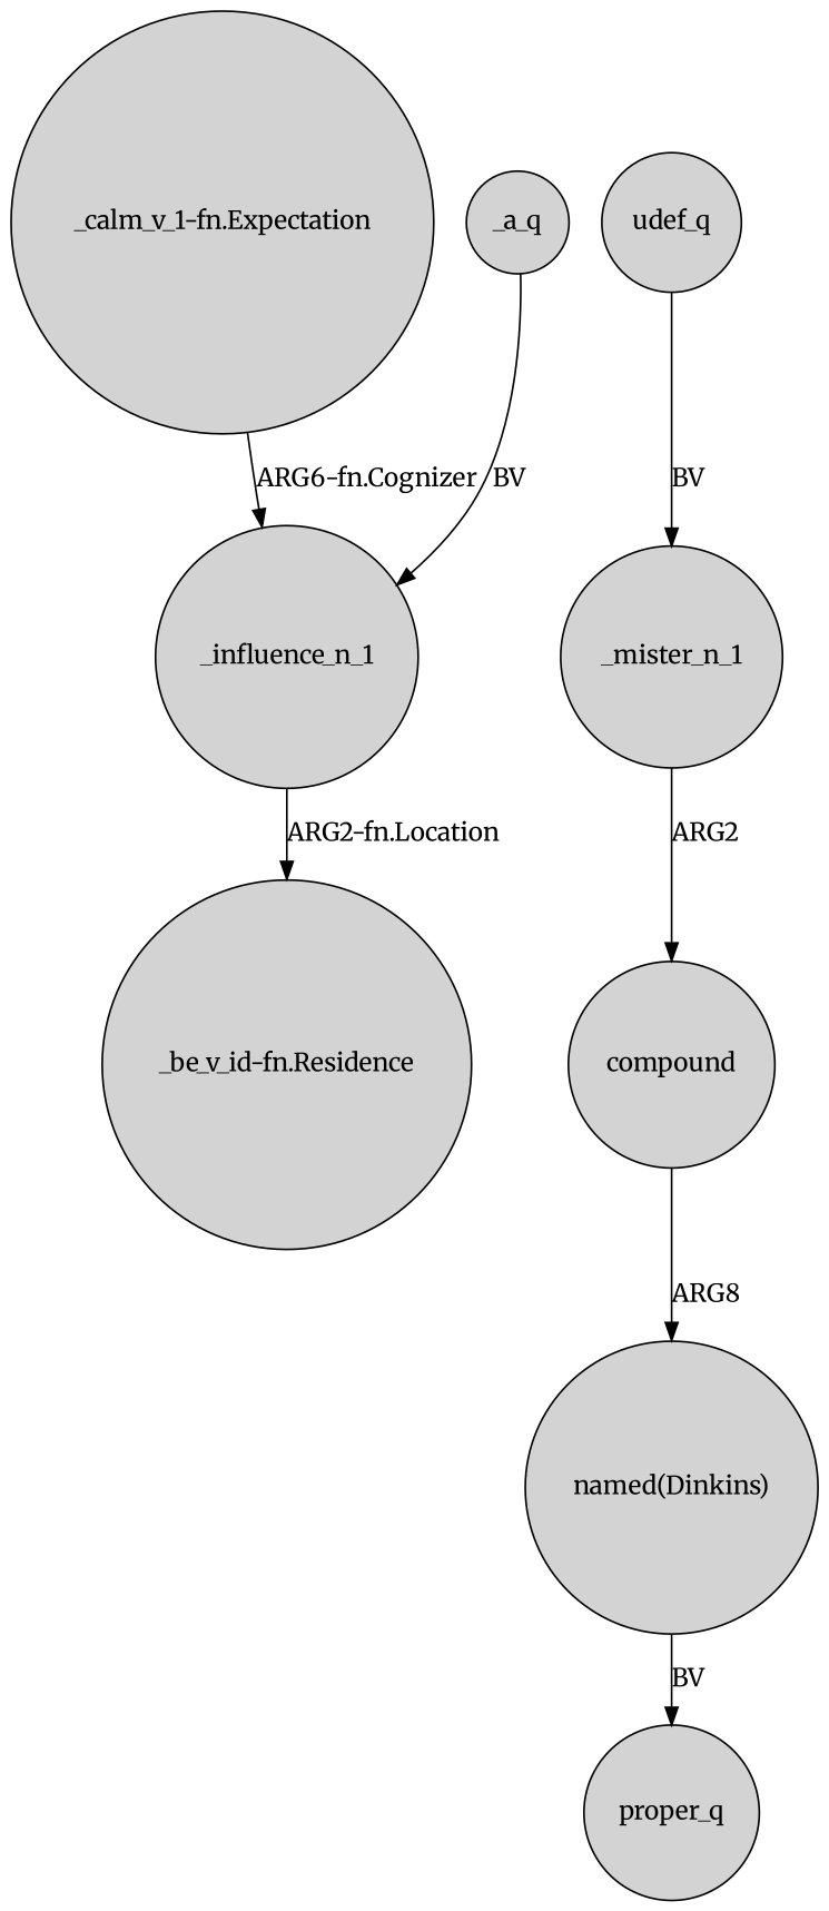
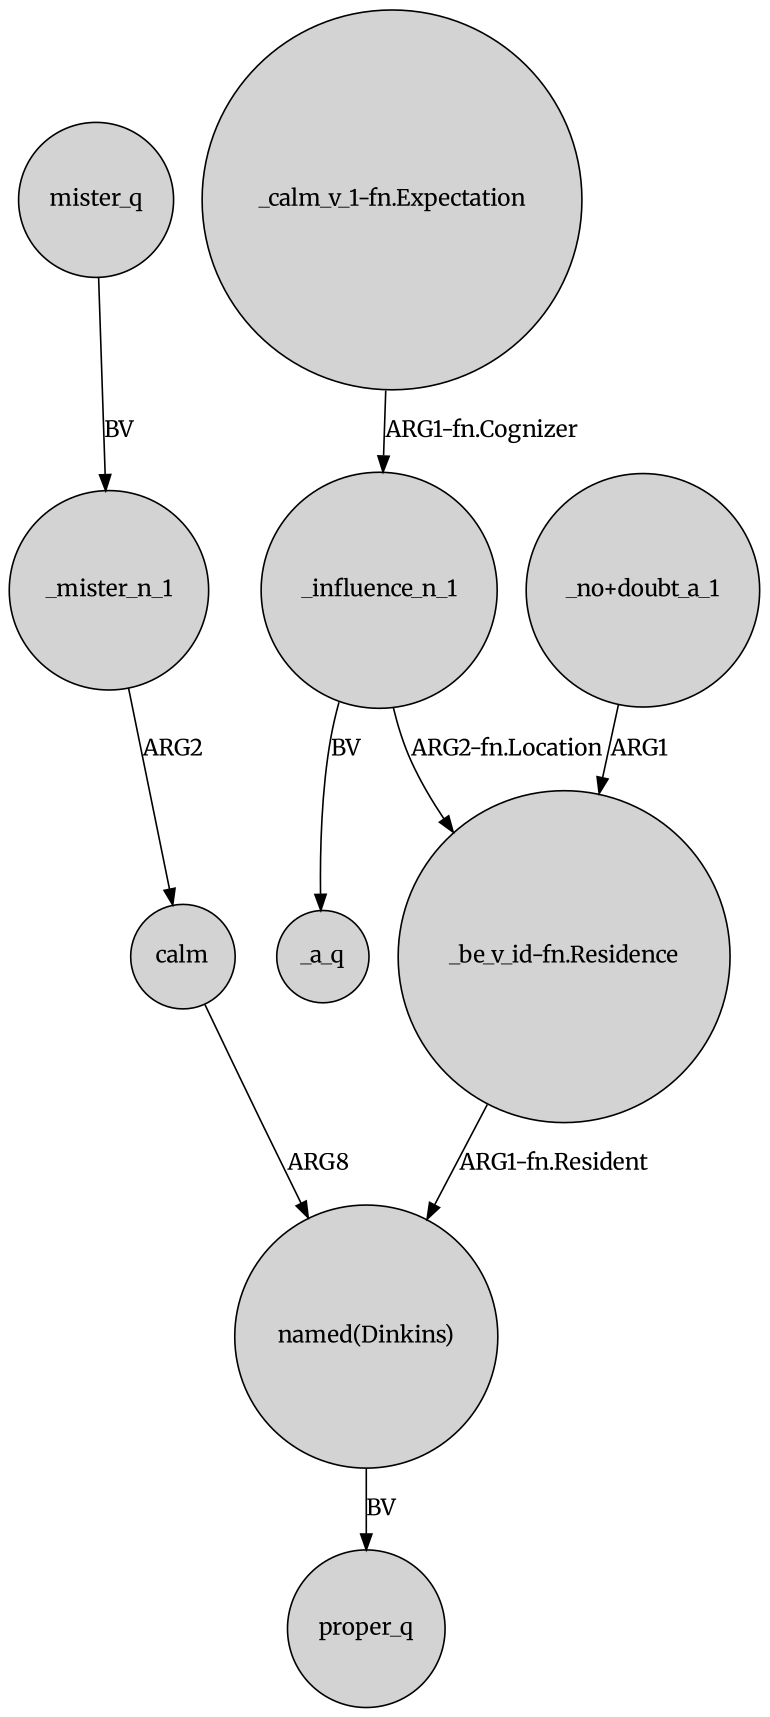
  digraph {
    fontname=Merriweather
    node [fontname=Merriweather shape=circle style=filled]
    edge [fontname=Merriweather]
    "_be_v_id-fn.Residence"
    "named(Dinkins)"
    proper_q
    _influence_n_1
-   compound
+   "_no+doubt_a_1"
+   compound [label=calm]
    _mister_n_1
-   udef_q
+   udef_q [label=mister_q]
    "_calm_v_1-fn.Expectation"
    _a_q
+   "_be_v_id-fn.Residence" -> "named(Dinkins)" [label="ARG1-fn.Resident"]
    "named(Dinkins)" -> proper_q [label=BV]
    _influence_n_1 -> "_be_v_id-fn.Residence" [label="ARG2-fn.Location"]
+   "_no+doubt_a_1" -> "_be_v_id-fn.Residence" [label=ARG1]
    compound -> "named(Dinkins)" [label=ARG8]
    _mister_n_1 -> compound [label=ARG2]
    udef_q -> _mister_n_1 [label=BV]
-   "_calm_v_1-fn.Expectation" -> _influence_n_1 [label="ARG6-fn.Cognizer"]
-   _a_q -> _influence_n_1 [label=BV]
+   "_calm_v_1-fn.Expectation" -> _influence_n_1 [label="ARG1-fn.Cognizer"]
+   _influence_n_1 -> _a_q [label=BV]
  }
